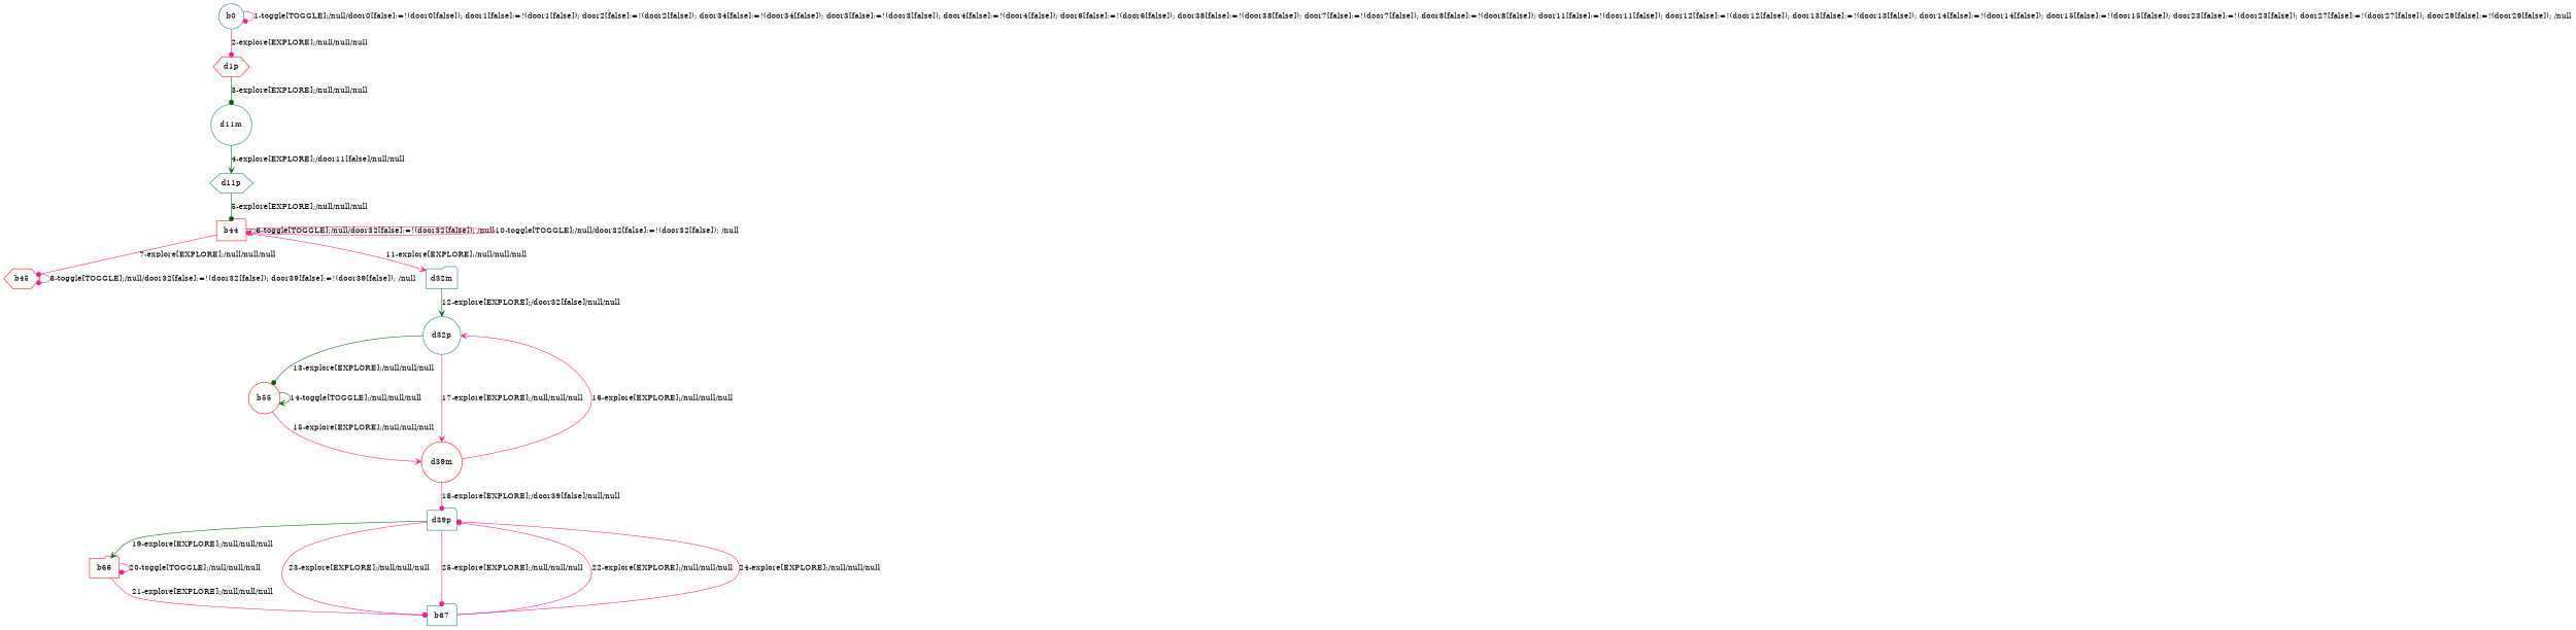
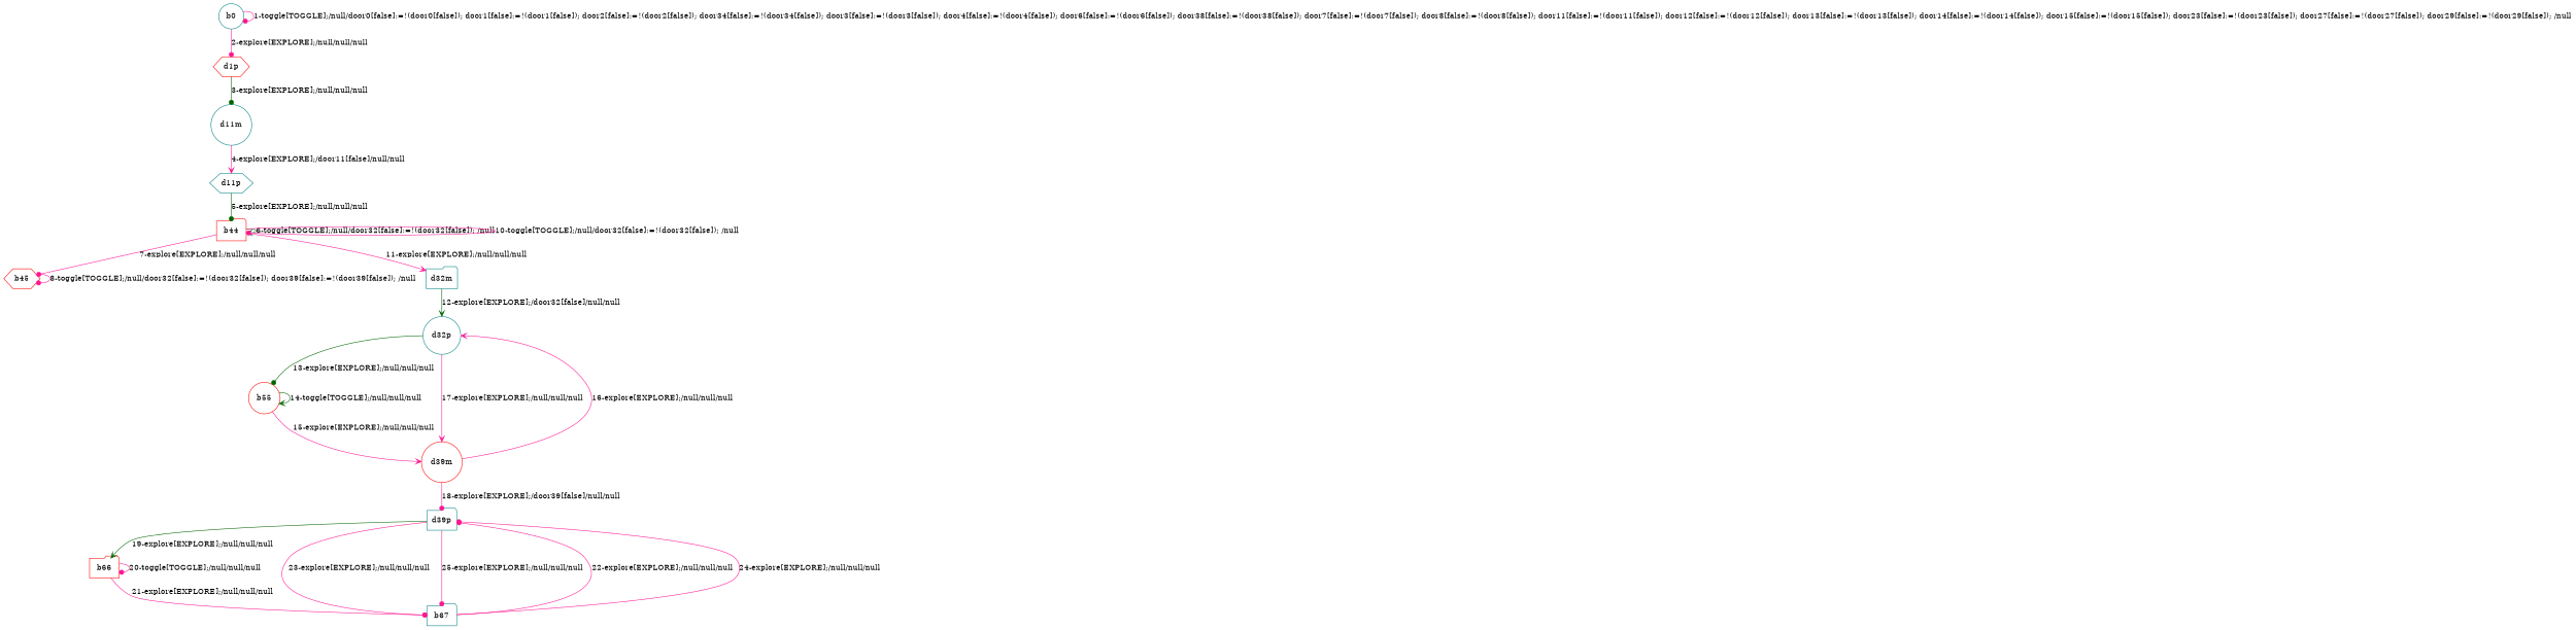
  digraph {
    node [color=teal shape=circle]
    edge [arrowhead=dot color=deeppink]
    b0
    d1p [color=red shape=hexagon]
    d11m
    d11p [shape=hexagon]
    b44 [color=red shape=folder]
    b45 [color=red shape=hexagon]
    d32m [shape=folder]
    d32p
    b55 [color=red]
    d39m [color=red]
    d39p [shape=folder]
    b66 [color=red shape=folder]
    b67 [shape=folder]
    b0 -> b0 [label="1-toggle[TOGGLE];/null/door0[false]:=!(door0[false]); door1[false]:=!(door1[false]); door2[false]:=!(door2[false]); door34[false]:=!(door34[false]); door3[false]:=!(door3[false]); door4[false]:=!(door4[false]); door6[false]:=!(door6[false]); door38[false]:=!(door38[false]); door7[false]:=!(door7[false]); door8[false]:=!(door8[false]); door11[false]:=!(door11[false]); door12[false]:=!(door12[false]); door13[false]:=!(door13[false]); door14[false]:=!(door14[false]); door15[false]:=!(door15[false]); door23[false]:=!(door23[false]); door27[false]:=!(door27[false]); door29[false]:=!(door29[false]); /null"]
    b0 -> d1p [label="2-explore[EXPLORE];/null/null/null"]
    d1p -> d11m [color=darkgreen label="3-explore[EXPLORE];/null/null/null"]
-   d11m -> d11p [arrowhead=vee color=darkgreen label="4-explore[EXPLORE];/door11[false]/null/null"]
+   d11m -> d11p [arrowhead=vee label="4-explore[EXPLORE];/door11[false]/null/null"]
    d11p -> b44 [color=darkgreen label="5-explore[EXPLORE];/null/null/null"]
    b44 -> b44 [arrowhead=vee color=darkgreen label="6-toggle[TOGGLE];/null/door32[false]:=!(door32[false]); /null"]
    b44 -> b44 [label="10-toggle[TOGGLE];/null/door32[false]:=!(door32[false]); /null"]
    b44 -> b45 [label="7-explore[EXPLORE];/null/null/null"]
    b44 -> d32m [arrowhead=vee label="11-explore[EXPLORE];/null/null/null"]
    b45 -> b45 [label="8-toggle[TOGGLE];/null/door32[false]:=!(door32[false]); door39[false]:=!(door39[false]); /null"]
    d32m -> d32p [arrowhead=vee color=darkgreen label="12-explore[EXPLORE];/door32[false]/null/null"]
    d32p -> b55 [color=darkgreen label="13-explore[EXPLORE];/null/null/null"]
    d32p -> d39m [arrowhead=vee label="17-explore[EXPLORE];/null/null/null"]
    b55 -> b55 [arrowhead=vee color=darkgreen label="14-toggle[TOGGLE];/null/null/null"]
    b55 -> d39m [arrowhead=vee label="15-explore[EXPLORE];/null/null/null"]
    d39m -> d32p [arrowhead=vee label="16-explore[EXPLORE];/null/null/null"]
    d39m -> d39p [label="18-explore[EXPLORE];/door39[false]/null/null"]
    d39p -> b66 [arrowhead=vee color=darkgreen label="19-explore[EXPLORE];/null/null/null"]
    d39p -> b67 [label="23-explore[EXPLORE];/null/null/null"]
    d39p -> b67 [label="25-explore[EXPLORE];/null/null/null"]
    b66 -> b66 [label="20-toggle[TOGGLE];/null/null/null"]
    b66 -> b67 [label="21-explore[EXPLORE];/null/null/null"]
    b67 -> d39p [label="22-explore[EXPLORE];/null/null/null"]
    b67 -> d39p [label="24-explore[EXPLORE];/null/null/null"]
  }
